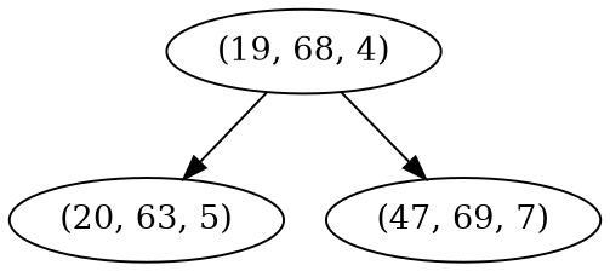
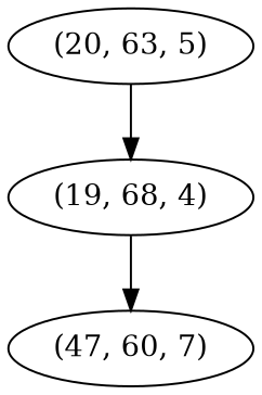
  digraph {
    "(19, 68, 4)"
    "(20, 63, 5)"
-   "(47, 60, 7)" [label="(47, 69, 7)"]
-   "(19, 68, 4)" -> "(20, 63, 5)"
+   "(47, 60, 7)"
+   "(20, 63, 5)" -> "(19, 68, 4)"
    "(19, 68, 4)" -> "(47, 60, 7)"
  }
